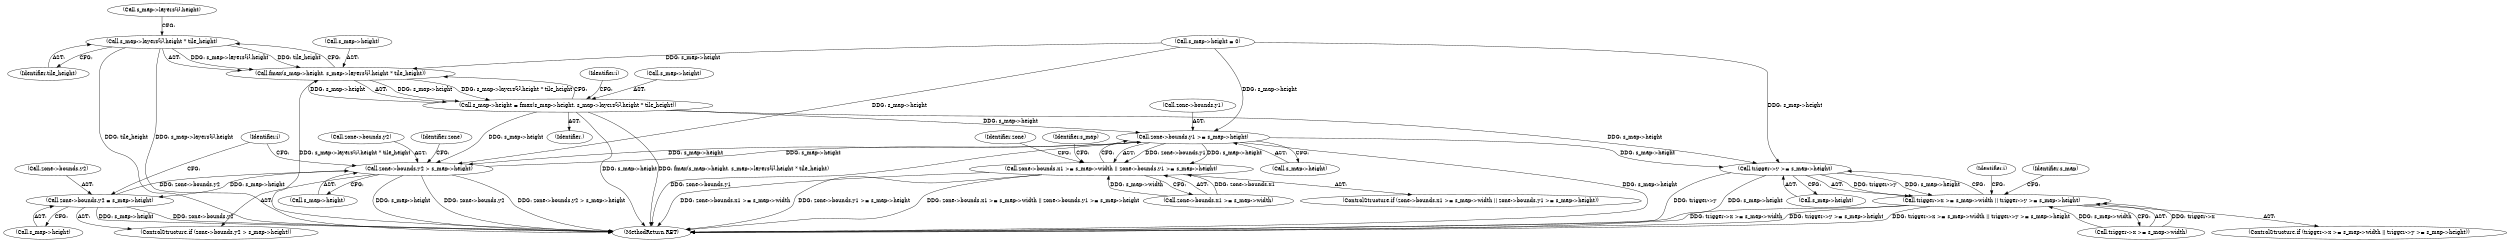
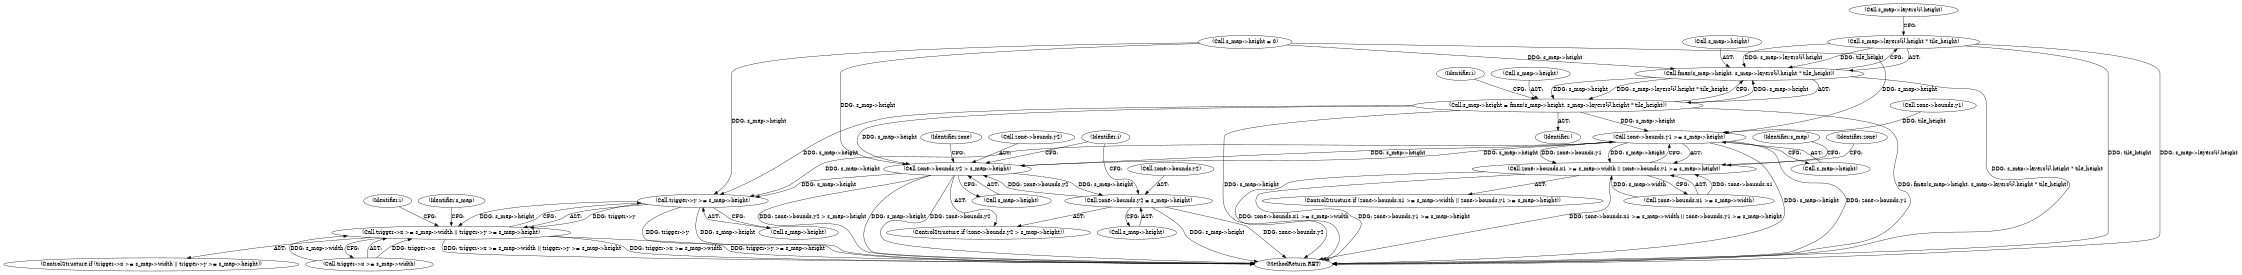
  digraph {
    n1 [label="(Call,s_map->layers[i].height * tile_height)"]
    n2 [label="(Call,fmax(s_map->height, s_map->layers[i].height * tile_height))"]
-   n3 [label="(Identifier,tile_height)"]
    n4 [label="(MethodReturn,RET)"]
    n5 [label="(Call,s_map->height = fmax(s_map->height, s_map->layers[i].height * tile_height))"]
    n6 [label="(Call,zone->bounds.y1 >= s_map->height)"]
    n7 [label="(Call,zone->bounds.y2 > s_map->height)"]
    n8 [label="(Call,trigger->y >= s_map->height)"]
    n9 [label="(Identifier,)"]
    n10 [label="(Call,zone->bounds.x1 >= s_map->width || zone->bounds.y1 >= s_map->height)"]
    n11 [label="(Call,s_map->height)"]
    n12 [label="(Call,zone->bounds.y2 = s_map->height)"]
    n13 [label="(ControlStructure,if (zone->bounds.y2 > s_map->height))"]
    n14 [label="(Call,s_map->height)"]
    n15 [label="(Call,trigger->x >= s_map->width || trigger->y >= s_map->height)"]
    n16 [label="(Call,s_map->height)"]
    n17 [label="(Call,zone->bounds.x1 >= s_map->width)"]
    n18 [label="(ControlStructure,if (zone->bounds.x1 >= s_map->width || zone->bounds.y1 >= s_map->height))"]
    n19 [label="(Call,s_map->height)"]
    n20 [label="(Call,trigger->x >= s_map->width)"]
    n21 [label="(ControlStructure,if (trigger->x >= s_map->width || trigger->y >= s_map->height))"]
    n22 [label="(Call,s_map->layers[i].height)"]
    n23 [label="(Identifier,s_map)"]
    n24 [label="(Call,zone->bounds.y2)"]
    n25 [label="(Call,s_map->height)"]
    n26 [label="(Identifier,zone)"]
    n27 [label="(Call,s_map->height = 0)"]
    n28 [label="(Identifier,i)"]
    n29 [label="(Call,zone->bounds.y2)"]
    n30 [label="(Identifier,i)"]
    n31 [label="(Identifier,s_map)"]
    n32 [label="(Call,s_map->height)"]
    n33 [label="(Identifier,i)"]
    n34 [label="(Call,zone->bounds.y1)"]
    n35 [label="(Identifier,zone)"]
    n1 -> n2 [label="AST: "]
    n1 -> n2 [label="DDG: s_map->layers[i].height"]
    n1 -> n2 [label="DDG: tile_height"]
-   n1 -> n3 [label="CFG: "]
    n1 -> n4 [label="DDG: tile_height"]
    n1 -> n4 [label="DDG: s_map->layers[i].height"]
    n2 -> n1 [label="CFG: "]
    n2 -> n4 [label="DDG: s_map->layers[i].height * tile_height"]
    n2 -> n5 [label="AST: "]
    n2 -> n5 [label="DDG: s_map->height"]
    n2 -> n5 [label="DDG: s_map->layers[i].height * tile_height"]
-   n3 -> n1 [label="AST: "]
    n5 -> n2 [label="CFG: "]
    n5 -> n2 [label="DDG: s_map->height"]
    n5 -> n4 [label="DDG: s_map->height"]
    n5 -> n4 [label="DDG: fmax(s_map->height, s_map->layers[i].height * tile_height)"]
    n5 -> n6 [label="DDG: s_map->height"]
    n5 -> n7 [label="DDG: s_map->height"]
    n5 -> n8 [label="DDG: s_map->height"]
    n5 -> n9 [label="AST: "]
    n6 -> n4 [label="DDG: zone->bounds.y1"]
    n6 -> n4 [label="DDG: s_map->height"]
    n6 -> n7 [label="DDG: s_map->height"]
    n6 -> n8 [label="DDG: s_map->height"]
    n6 -> n10 [label="AST: "]
    n6 -> n10 [label="DDG: zone->bounds.y1"]
    n6 -> n10 [label="DDG: s_map->height"]
    n6 -> n11 [label="CFG: "]
    n7 -> n4 [label="DDG: s_map->height"]
    n7 -> n4 [label="DDG: zone->bounds.y2"]
    n7 -> n4 [label="DDG: zone->bounds.y2 > s_map->height"]
    n7 -> n6 [label="DDG: s_map->height"]
+   n7 -> n8 [label="DDG: s_map->height"]
    n7 -> n12 [label="DDG: s_map->height"]
    n7 -> n13 [label="AST: "]
    n7 -> n14 [label="CFG: "]
    n8 -> n4 [label="DDG: trigger->y"]
    n8 -> n4 [label="DDG: s_map->height"]
    n8 -> n15 [label="AST: "]
    n8 -> n15 [label="DDG: trigger->y"]
    n8 -> n15 [label="DDG: s_map->height"]
    n8 -> n16 [label="CFG: "]
    n10 -> n4 [label="DDG: zone->bounds.x1 >= s_map->width || zone->bounds.y1 >= s_map->height"]
    n10 -> n4 [label="DDG: zone->bounds.x1 >= s_map->width"]
    n10 -> n4 [label="DDG: zone->bounds.y1 >= s_map->height"]
    n10 -> n6 [label="CFG: "]
    n10 -> n17 [label="CFG: "]
    n10 -> n18 [label="AST: "]
    n11 -> n6 [label="AST: "]
    n12 -> n4 [label="DDG: zone->bounds.y2"]
    n12 -> n4 [label="DDG: s_map->height"]
    n12 -> n7 [label="DDG: zone->bounds.y2"]
    n12 -> n13 [label="AST: "]
    n12 -> n19 [label="CFG: "]
    n14 -> n7 [label="AST: "]
    n15 -> n4 [label="DDG: trigger->x >= s_map->width || trigger->y >= s_map->height"]
    n15 -> n4 [label="DDG: trigger->x >= s_map->width"]
    n15 -> n4 [label="DDG: trigger->y >= s_map->height"]
    n15 -> n8 [label="CFG: "]
    n15 -> n20 [label="CFG: "]
    n15 -> n21 [label="AST: "]
    n16 -> n8 [label="AST: "]
    n17 -> n10 [label="AST: "]
    n17 -> n10 [label="DDG: zone->bounds.x1"]
    n17 -> n10 [label="DDG: s_map->width"]
    n19 -> n12 [label="AST: "]
    n20 -> n15 [label="AST: "]
    n20 -> n15 [label="DDG: trigger->x"]
    n20 -> n15 [label="DDG: s_map->width"]
    n22 -> n1 [label="CFG: "]
    n23 -> n10 [label="CFG: "]
    n24 -> n12 [label="AST: "]
    n25 -> n2 [label="AST: "]
    n26 -> n7 [label="CFG: "]
    n27 -> n2 [label="DDG: s_map->height"]
    n27 -> n6 [label="DDG: s_map->height"]
    n27 -> n7 [label="DDG: s_map->height"]
    n27 -> n8 [label="DDG: s_map->height"]
    n28 -> n5 [label="CFG: "]
    n29 -> n7 [label="AST: "]
    n30 -> n7 [label="CFG: "]
    n30 -> n12 [label="CFG: "]
    n31 -> n15 [label="CFG: "]
    n32 -> n5 [label="AST: "]
    n33 -> n15 [label="CFG: "]
-   n34 -> n6 [label="AST: "]
+   n34 -> n6 [label="DDG: tile_height"]
    n35 -> n10 [label="CFG: "]
  }
